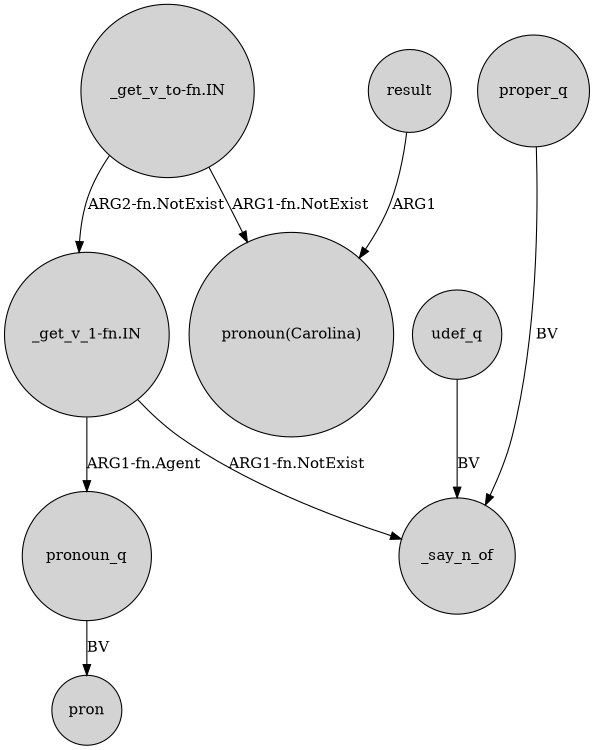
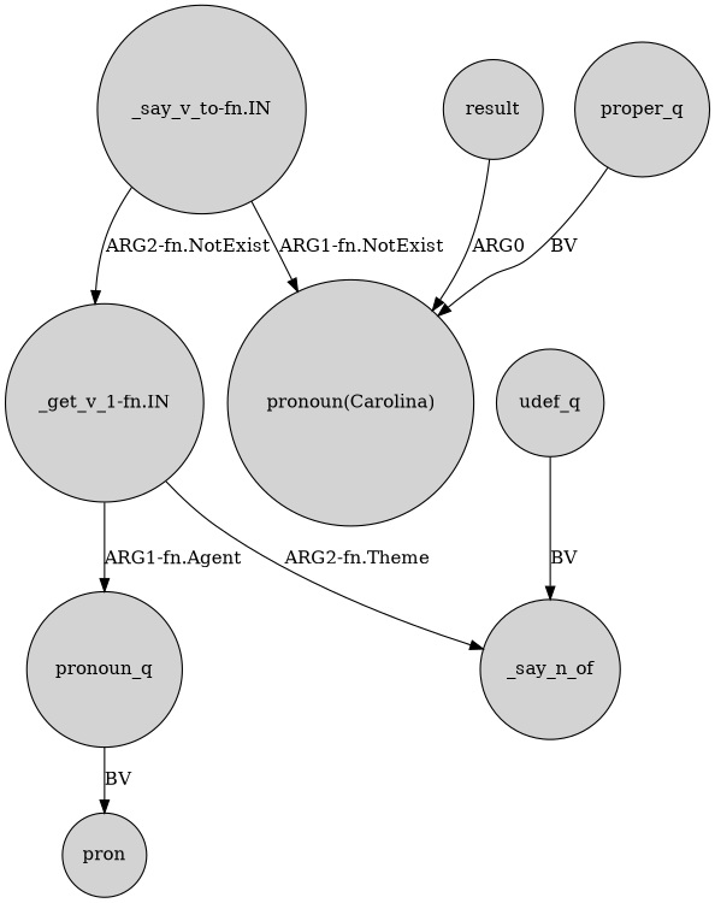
  digraph {
    node [shape=circle style=filled]
    n1 [label="pronoun(Carolina)"]
-   "_say_v_to-fn.IN" [label="_get_v_to-fn.IN"]
+   "_say_v_to-fn.IN"
    "_get_v_1-fn.IN"
    n4 [label=_say_n_of]
    pronoun_q
    n6 [label=result]
    udef_q
    proper_q
    pron
    "_say_v_to-fn.IN" -> n1 [label="ARG1-fn.NotExist"]
    "_say_v_to-fn.IN" -> "_get_v_1-fn.IN" [label="ARG2-fn.NotExist"]
-   "_get_v_1-fn.IN" -> n4 [label="ARG1-fn.NotExist"]
+   "_get_v_1-fn.IN" -> n4 [label="ARG2-fn.Theme"]
    "_get_v_1-fn.IN" -> pronoun_q [label="ARG1-fn.Agent"]
    pronoun_q -> pron [label=BV]
-   n6 -> n1 [label=ARG1]
+   n6 -> n1 [label=ARG0]
    udef_q -> n4 [label=BV]
-   proper_q -> n4 [label=BV]
+   proper_q -> n1 [label=BV]
  }
